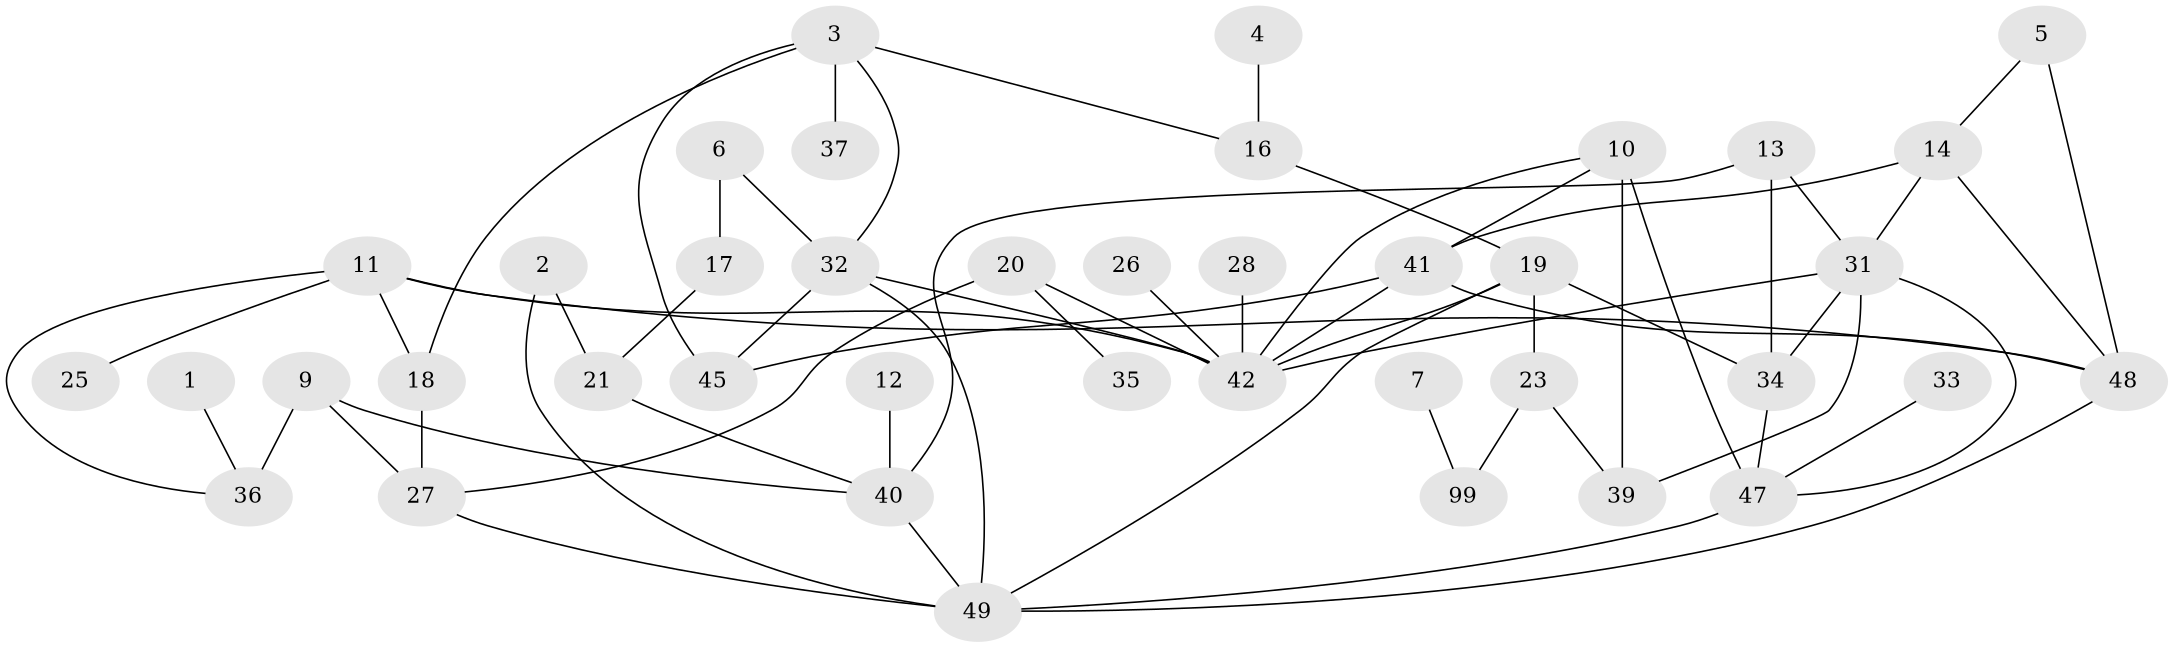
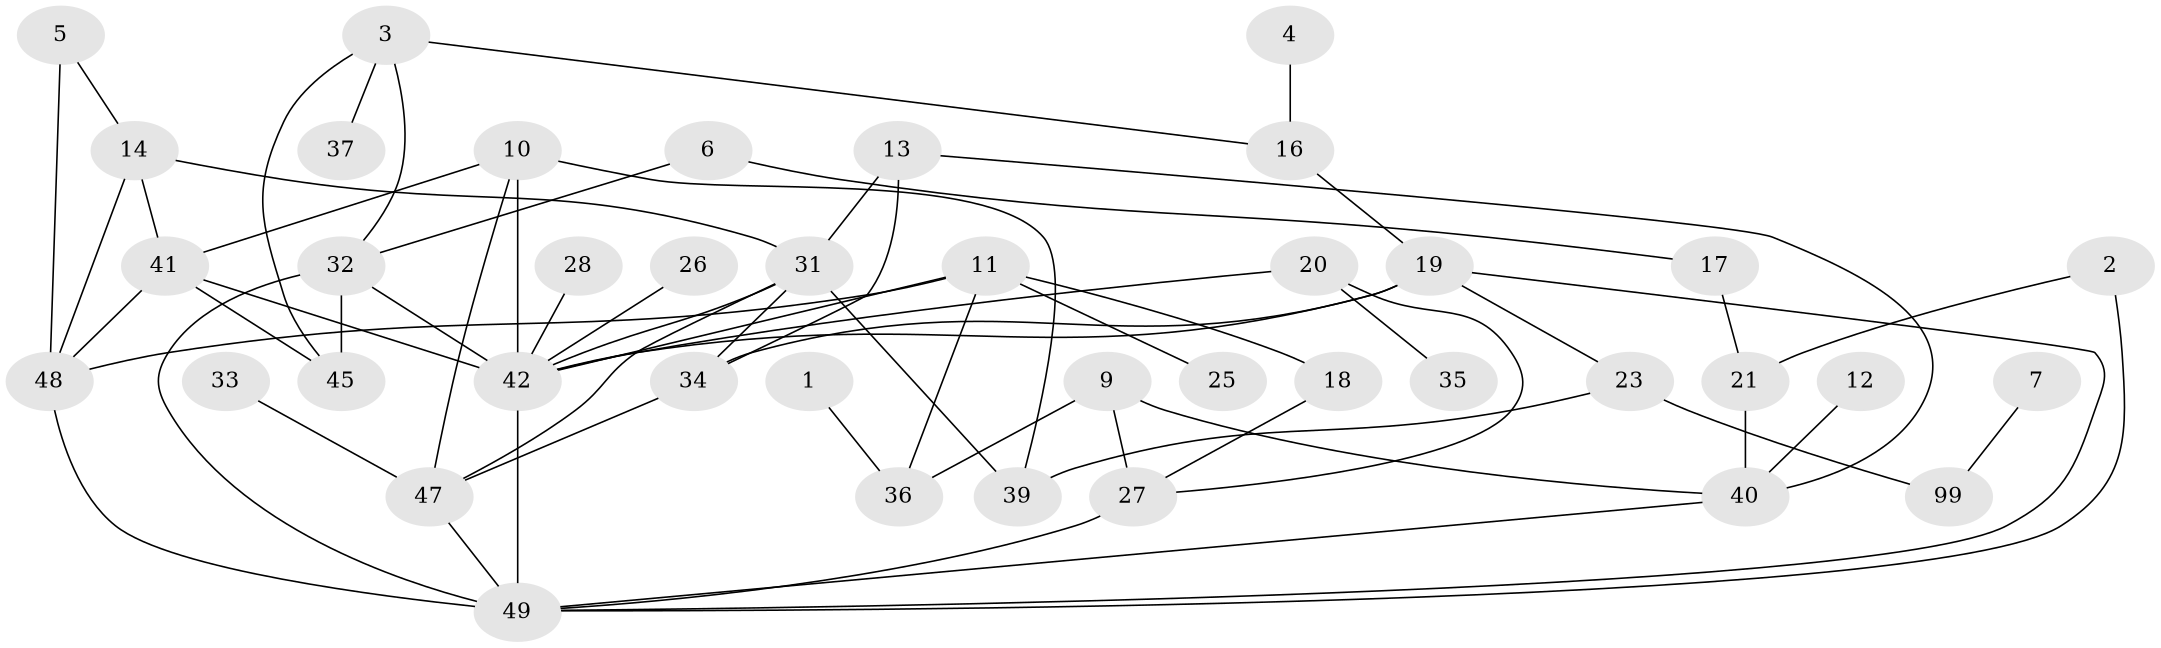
  graph {
    node [color=gray90 style=filled]
    edge [weight=1.0]
    1
    36
    2
    21
    49
    40
    3
    16
    18
    37
    45
    32
    19
    27
    4
    42
    5
    14
    48
    41
    31
    6
    17
    n24 [label=99]
    7
    9
    10
    39
    47
    11
    25
    12
    13
    34
    23
    20
    35
    26
    28
    33
    1 -- 36
    2 -- 21
    2 -- 49
    21 -- 40
    40 -- 49
    3 -- 16
-   3 -- 18
    3 -- 37
    3 -- 45
    3 -- 32
    16 -- 19
    18 -- 27
    32 -- 49 [weight=2.0]
    32 -- 45
    32 -- 42
    19 -- 49
    19 -- 42
    19 -- 34
    19 -- 23
    27 -- 49
    4 -- 16
+   42 -- 49 [weight=2.0]
    5 -- 14
    5 -- 48
    14 -- 48
    14 -- 41
    14 -- 31
    48 -- 49
    41 -- 45
    41 -- 42
    41 -- 48
    31 -- 42
    31 -- 39
    31 -- 47
    31 -- 34
    6 -- 32
    6 -- 17
    17 -- 21
    7 -- n24
    9 -- 36 [weight=2.0]
    9 -- 40
    9 -- 27 [weight=2.0]
    10 -- 42
    10 -- 41
    10 -- 39
    10 -- 47 [weight=2.0]
    47 -- 49
    11 -- 36
    11 -- 18
    11 -- 42
    11 -- 48
    11 -- 25
    12 -- 40
    13 -- 40
    13 -- 31
    13 -- 34
    34 -- 47
    23 -- n24
    23 -- 39
    20 -- 27
    20 -- 42
    20 -- 35
    26 -- 42 [weight=2.0]
    28 -- 42
    33 -- 47
  }
